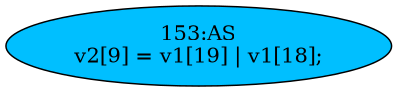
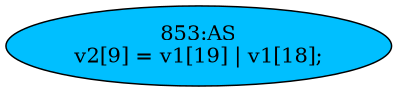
  strict digraph {
-   n1 [ast="<pyverilog.vparser.ast.Assign object at 0x7fee23011310>" def_var="['v2']" fillcolor=deepskyblue label="153:AS\nv2[9] = v1[19] | v1[18];" statements="[]" style=filled typ=Assign use_var="['v1', 'v1']"]
+   n1 [ast="<pyverilog.vparser.ast.Assign object at 0x7fee23011310>" def_var="['v2']" fillcolor=deepskyblue label="853:AS\nv2[9] = v1[19] | v1[18];" statements="[]" style=filled typ=Assign use_var="['v1', 'v1']"]
  }
